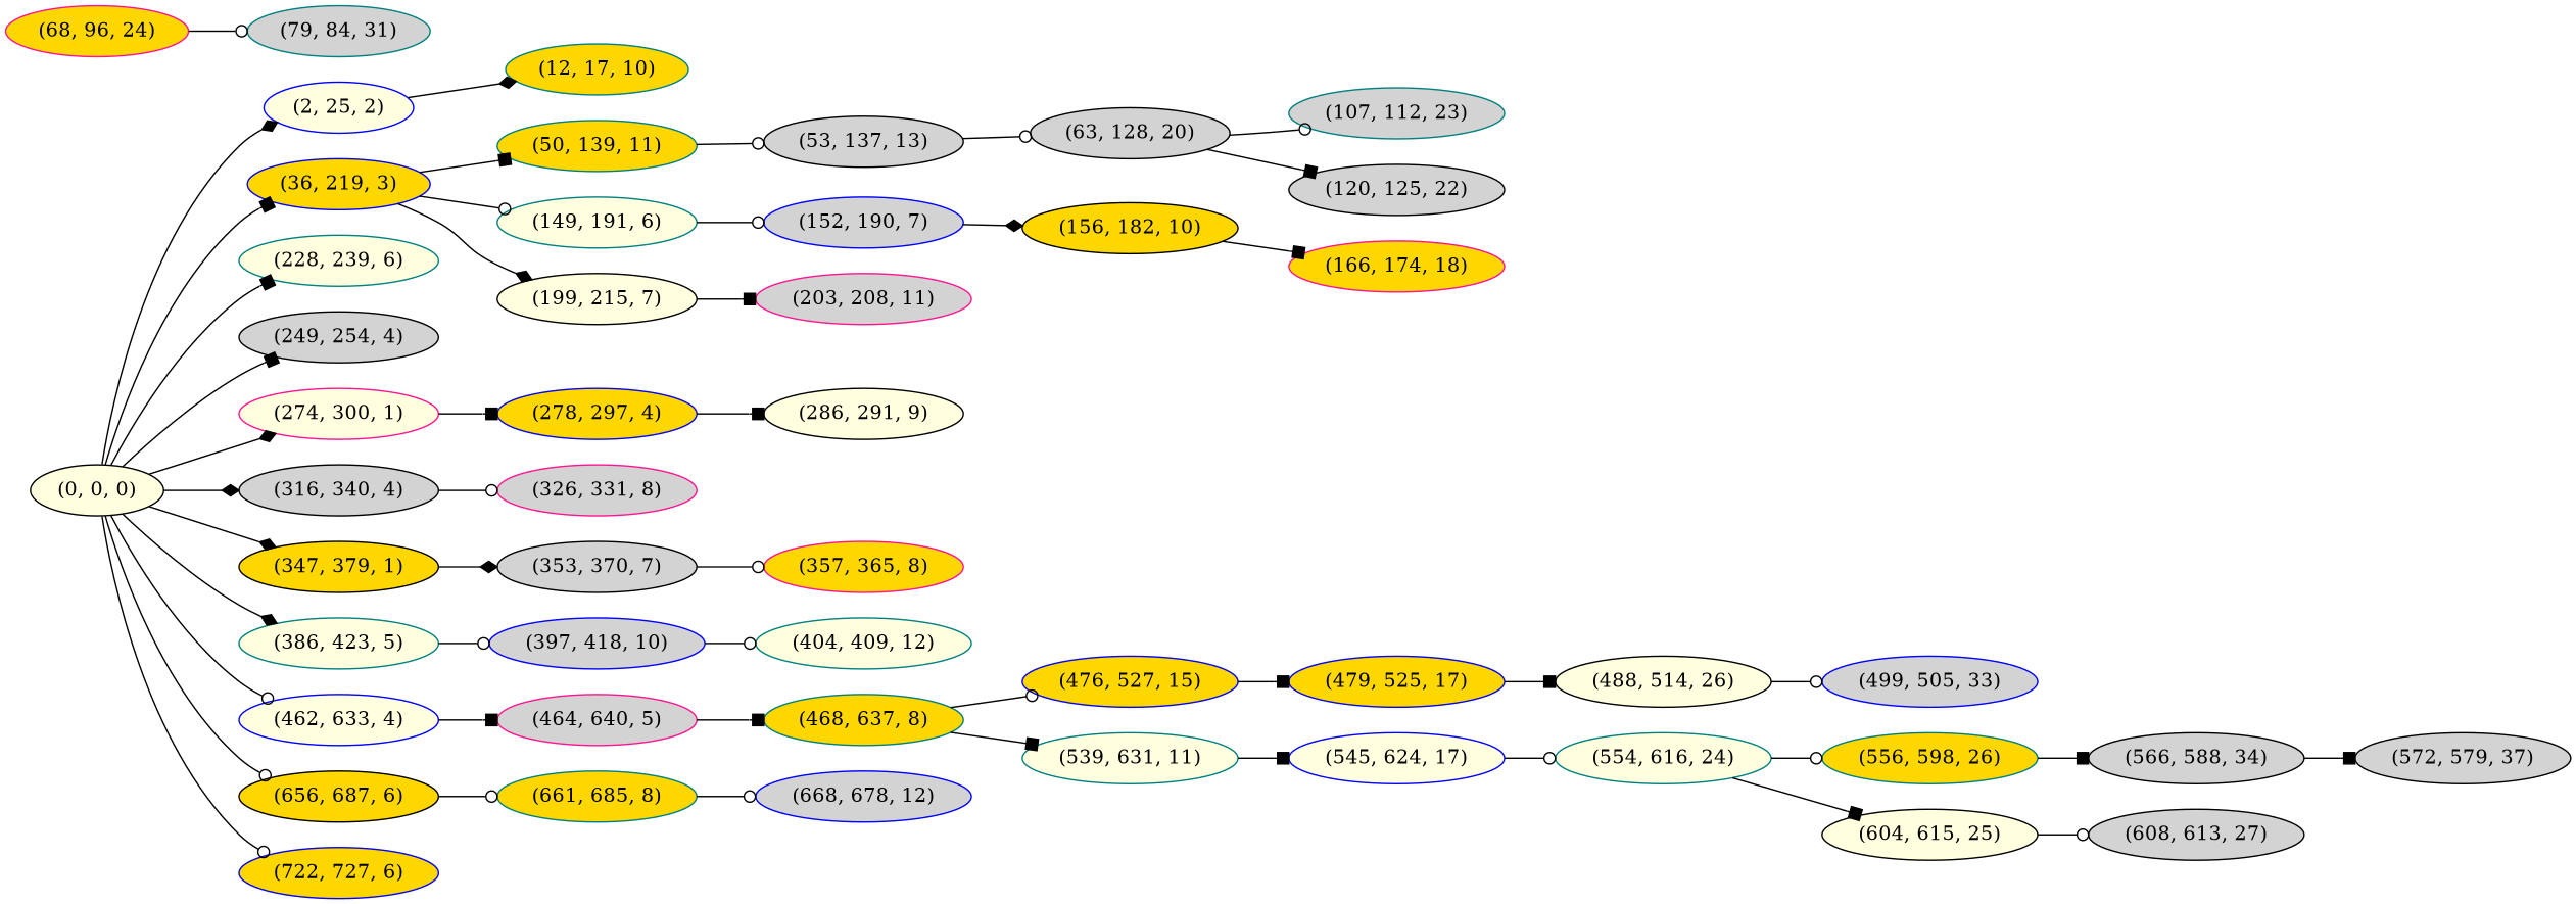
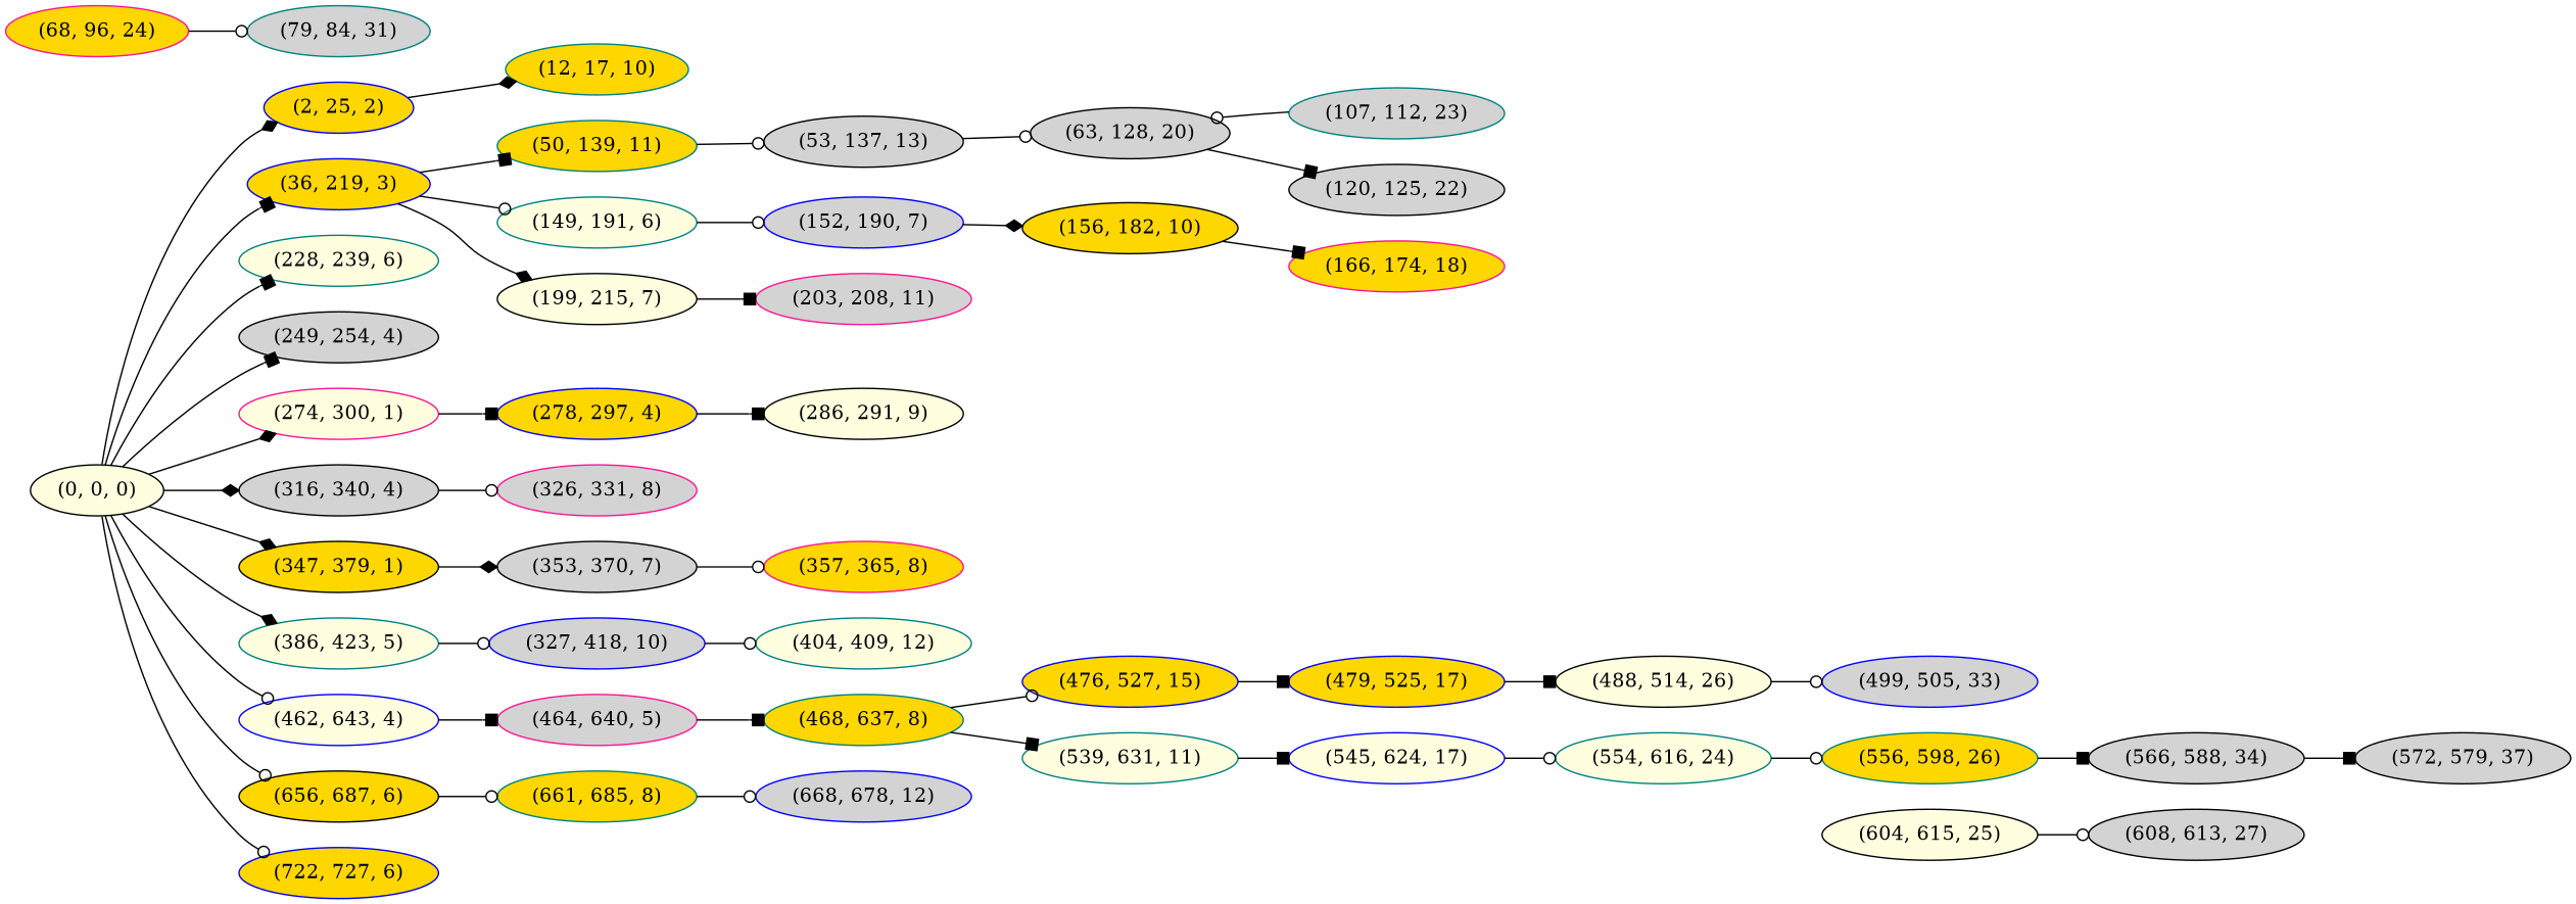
  digraph {
    rankdir=LR
    node [color=black fillcolor=lightgrey style=filled]
    edge [arrowhead=odot]
    "(0, 0, 0)" [fillcolor=lightyellow]
-   "(2, 25, 2)" [color=blue fillcolor=lightyellow]
+   "(2, 25, 2)" [color=blue fillcolor=gold]
    "(36, 219, 3)" [color=blue fillcolor=gold]
    "(228, 239, 6)" [color=teal fillcolor=lightyellow]
    "(249, 254, 4)"
    "(274, 300, 1)" [color=deeppink fillcolor=lightyellow]
    "(316, 340, 4)"
    "(347, 379, 1)" [fillcolor=gold]
    "(386, 423, 5)" [color=teal fillcolor=lightyellow]
-   "(462, 643, 4)" [color=blue fillcolor=lightyellow label="(462, 633, 4)"]
+   "(462, 643, 4)" [color=blue fillcolor=lightyellow]
    "(656, 687, 6)" [fillcolor=gold]
    "(722, 727, 6)" [color=blue fillcolor=gold]
    "(12, 17, 10)" [color=teal fillcolor=gold]
    "(50, 139, 11)" [color=teal fillcolor=gold]
    "(149, 191, 6)" [color=teal fillcolor=lightyellow]
    "(199, 215, 7)" [fillcolor=lightyellow]
    "(278, 297, 4)" [color=blue fillcolor=gold]
    "(326, 331, 8)" [color=deeppink]
    "(353, 370, 7)"
-   "(397, 418, 10)" [color=blue]
+   "(397, 418, 10)" [color=blue label="(327, 418, 10)"]
    "(464, 640, 5)" [color=deeppink]
    "(661, 685, 8)" [color=teal fillcolor=gold]
    "(53, 137, 13)"
    "(152, 190, 7)" [color=blue]
    "(203, 208, 11)" [color=deeppink]
    "(63, 128, 20)"
    "(107, 112, 23)" [color=teal]
    "(120, 125, 22)"
    "(68, 96, 24)" [color=deeppink fillcolor=gold]
    "(79, 84, 31)" [color=teal]
    "(156, 182, 10)" [fillcolor=gold]
    "(166, 174, 18)" [color=deeppink fillcolor=gold]
    "(286, 291, 9)" [fillcolor=lightyellow]
    "(357, 365, 8)" [color=deeppink fillcolor=gold]
    "(404, 409, 12)" [color=teal fillcolor=lightyellow]
    "(468, 637, 8)" [color=teal fillcolor=gold]
    "(476, 527, 15)" [color=blue fillcolor=gold]
    "(539, 631, 11)" [color=teal fillcolor=lightyellow]
    "(479, 525, 17)" [color=blue fillcolor=gold]
    "(545, 624, 17)" [color=blue fillcolor=lightyellow]
    "(488, 514, 26)" [fillcolor=lightyellow]
    "(499, 505, 33)" [color=blue]
    "(554, 616, 24)" [color=teal fillcolor=lightyellow]
    "(556, 598, 26)" [color=teal fillcolor=gold]
    "(604, 615, 25)" [fillcolor=lightyellow]
    "(566, 588, 34)"
    "(608, 613, 27)"
    "(572, 579, 37)"
    "(668, 678, 12)" [color=blue]
    "(0, 0, 0)" -> "(2, 25, 2)" [arrowhead=diamond]
    "(0, 0, 0)" -> "(36, 219, 3)" [arrowhead=box]
    "(0, 0, 0)" -> "(228, 239, 6)" [arrowhead=box]
    "(0, 0, 0)" -> "(249, 254, 4)" [arrowhead=box]
    "(0, 0, 0)" -> "(274, 300, 1)" [arrowhead=diamond]
    "(0, 0, 0)" -> "(316, 340, 4)" [arrowhead=diamond]
    "(0, 0, 0)" -> "(347, 379, 1)" [arrowhead=diamond]
    "(0, 0, 0)" -> "(386, 423, 5)" [arrowhead=diamond]
    "(0, 0, 0)" -> "(462, 643, 4)"
    "(0, 0, 0)" -> "(656, 687, 6)"
    "(0, 0, 0)" -> "(722, 727, 6)"
    "(2, 25, 2)" -> "(12, 17, 10)" [arrowhead=diamond]
    "(36, 219, 3)" -> "(50, 139, 11)" [arrowhead=box]
    "(36, 219, 3)" -> "(149, 191, 6)"
    "(36, 219, 3)" -> "(199, 215, 7)" [arrowhead=diamond]
    "(274, 300, 1)" -> "(278, 297, 4)" [arrowhead=box]
    "(316, 340, 4)" -> "(326, 331, 8)"
    "(347, 379, 1)" -> "(353, 370, 7)" [arrowhead=diamond]
    "(386, 423, 5)" -> "(397, 418, 10)"
    "(462, 643, 4)" -> "(464, 640, 5)" [arrowhead=box]
    "(656, 687, 6)" -> "(661, 685, 8)"
    "(50, 139, 11)" -> "(53, 137, 13)"
    "(149, 191, 6)" -> "(152, 190, 7)"
    "(199, 215, 7)" -> "(203, 208, 11)" [arrowhead=box]
    "(278, 297, 4)" -> "(286, 291, 9)" [arrowhead=box]
    "(353, 370, 7)" -> "(357, 365, 8)"
    "(397, 418, 10)" -> "(404, 409, 12)"
    "(464, 640, 5)" -> "(468, 637, 8)" [arrowhead=box]
    "(661, 685, 8)" -> "(668, 678, 12)"
    "(53, 137, 13)" -> "(63, 128, 20)"
    "(152, 190, 7)" -> "(156, 182, 10)" [arrowhead=diamond]
-   "(63, 128, 20)" -> "(107, 112, 23)"
+   "(107, 112, 23)" -> "(63, 128, 20)"
    "(63, 128, 20)" -> "(120, 125, 22)" [arrowhead=box]
    "(68, 96, 24)" -> "(79, 84, 31)"
    "(156, 182, 10)" -> "(166, 174, 18)" [arrowhead=box]
    "(468, 637, 8)" -> "(476, 527, 15)"
    "(468, 637, 8)" -> "(539, 631, 11)" [arrowhead=box]
    "(476, 527, 15)" -> "(479, 525, 17)" [arrowhead=box]
    "(539, 631, 11)" -> "(545, 624, 17)" [arrowhead=box]
    "(479, 525, 17)" -> "(488, 514, 26)" [arrowhead=box]
    "(545, 624, 17)" -> "(554, 616, 24)"
    "(488, 514, 26)" -> "(499, 505, 33)"
    "(554, 616, 24)" -> "(556, 598, 26)"
-   "(554, 616, 24)" -> "(604, 615, 25)" [arrowhead=box]
    "(556, 598, 26)" -> "(566, 588, 34)" [arrowhead=box]
    "(604, 615, 25)" -> "(608, 613, 27)"
    "(566, 588, 34)" -> "(572, 579, 37)" [arrowhead=box]
  }
